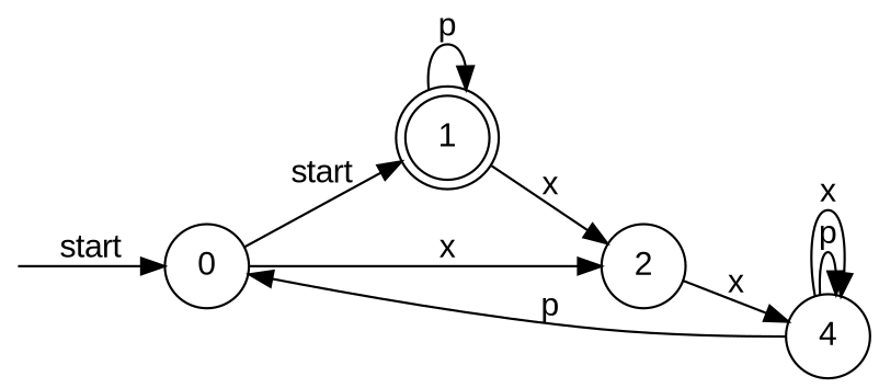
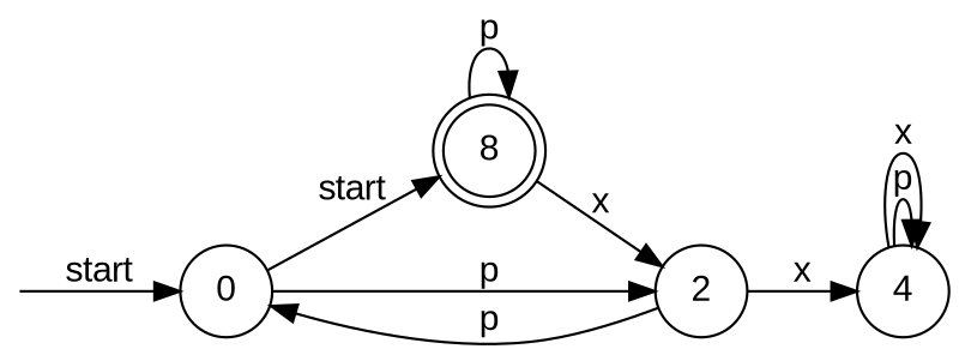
  digraph {
    fontname="Liberation Sans"
    rankdir=LR
    node [fontname="Liberation Sans" shape=circle]
    edge [fontname="Liberation Sans"]
    __start [shape=point style=invis]
    0
-   1 [shape=doublecircle]
+   1 [shape=doublecircle label=8]
    2
    n5 [label=4]
    __start -> 0 [label=start]
    0 -> 1 [label=start]
-   0 -> 2 [label=x]
+   0 -> 2 [label=p]
    1 -> 1 [label=p]
    1 -> 2 [label=x]
-   n5 -> 0 [label=p]
+   2 -> 0 [label=p]
    2 -> n5 [label=x]
    n5 -> n5 [label=p]
    n5 -> n5 [label=x]
  }
